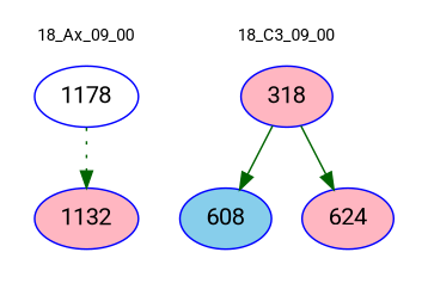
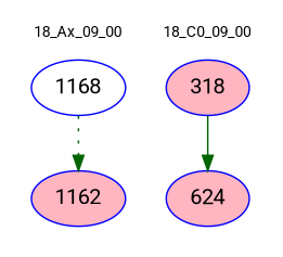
  digraph {
    fontname=Roboto
    node [color=blue fillcolor=lightpink fontname=Roboto style=filled]
    edge [color=darkgreen fontname=Roboto style=solid]
-   n1 [fillcolor=white label=1178]
-   n2 [label=1132]
+   n1 [fillcolor=white label=1168]
+   n2 [label=1162]
    n3 [label=318]
-   n4 [fillcolor=skyblue label=608]
    n5 [label=624]
    subgraph cluster_1 {
      color=white
      fontsize=10
      label="18_Ax_09_00"
      n1
      n2
    }
    subgraph cluster_2 {
      color=white
      fontsize=10
-     label="18_C3_09_00"
+     label="18_C0_09_00"
      n3
-     n4
      n5
    }
    n1 -> n2 [style=dotted]
-   n3 -> n4
    n3 -> n5
  }
